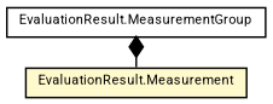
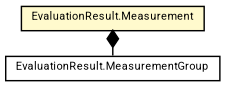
  digraph {
    nodesep=0.15
    rankdir=TB
    ranksep=0.25
    node [fontcolor=black fontname=Roboto fontsize=8 margin=0 shape=plaintext]
    n1 [height=0 label=<<table title="de.lmu.ifi.dbs.elki.result.EvaluationResult.MeasurementGroup" border="0" cellborder="1" cellspacing="0" cellpadding="2" href="EvaluationResult.MeasurementGroup.html" target="_parent"> 		<tr><td><table border="0" cellspacing="0" cellpadding="1"> 		<tr><td align="center" balign="center"> <font face="Roboto">EvaluationResult.MeasurementGroup</font> </td></tr> 		</table></td></tr> 		</table>> width=0]
    n2 [height=0 label=<<table title="de.lmu.ifi.dbs.elki.result.EvaluationResult.Measurement" border="0" cellborder="1" cellspacing="0" cellpadding="2" bgcolor="lemonChiffon" href="EvaluationResult.Measurement.html" target="_parent"> 		<tr><td><table border="0" cellspacing="0" cellpadding="1"> 		<tr><td align="center" balign="center"> <font face="Roboto">EvaluationResult.Measurement</font> </td></tr> 		</table></td></tr> 		</table>> width=0]
-   n1 -> n2 [arrowhead=none arrowtail=diamond color=black dir=back fontname=Roboto fontsize=7 labelfontname=Roboto labelfontsize=7 weight=6]
+   n2 -> n1 [arrowhead=none arrowtail=diamond color=black dir=back fontname=Roboto fontsize=7 labelfontname=Roboto labelfontsize=7 weight=6]
  }
